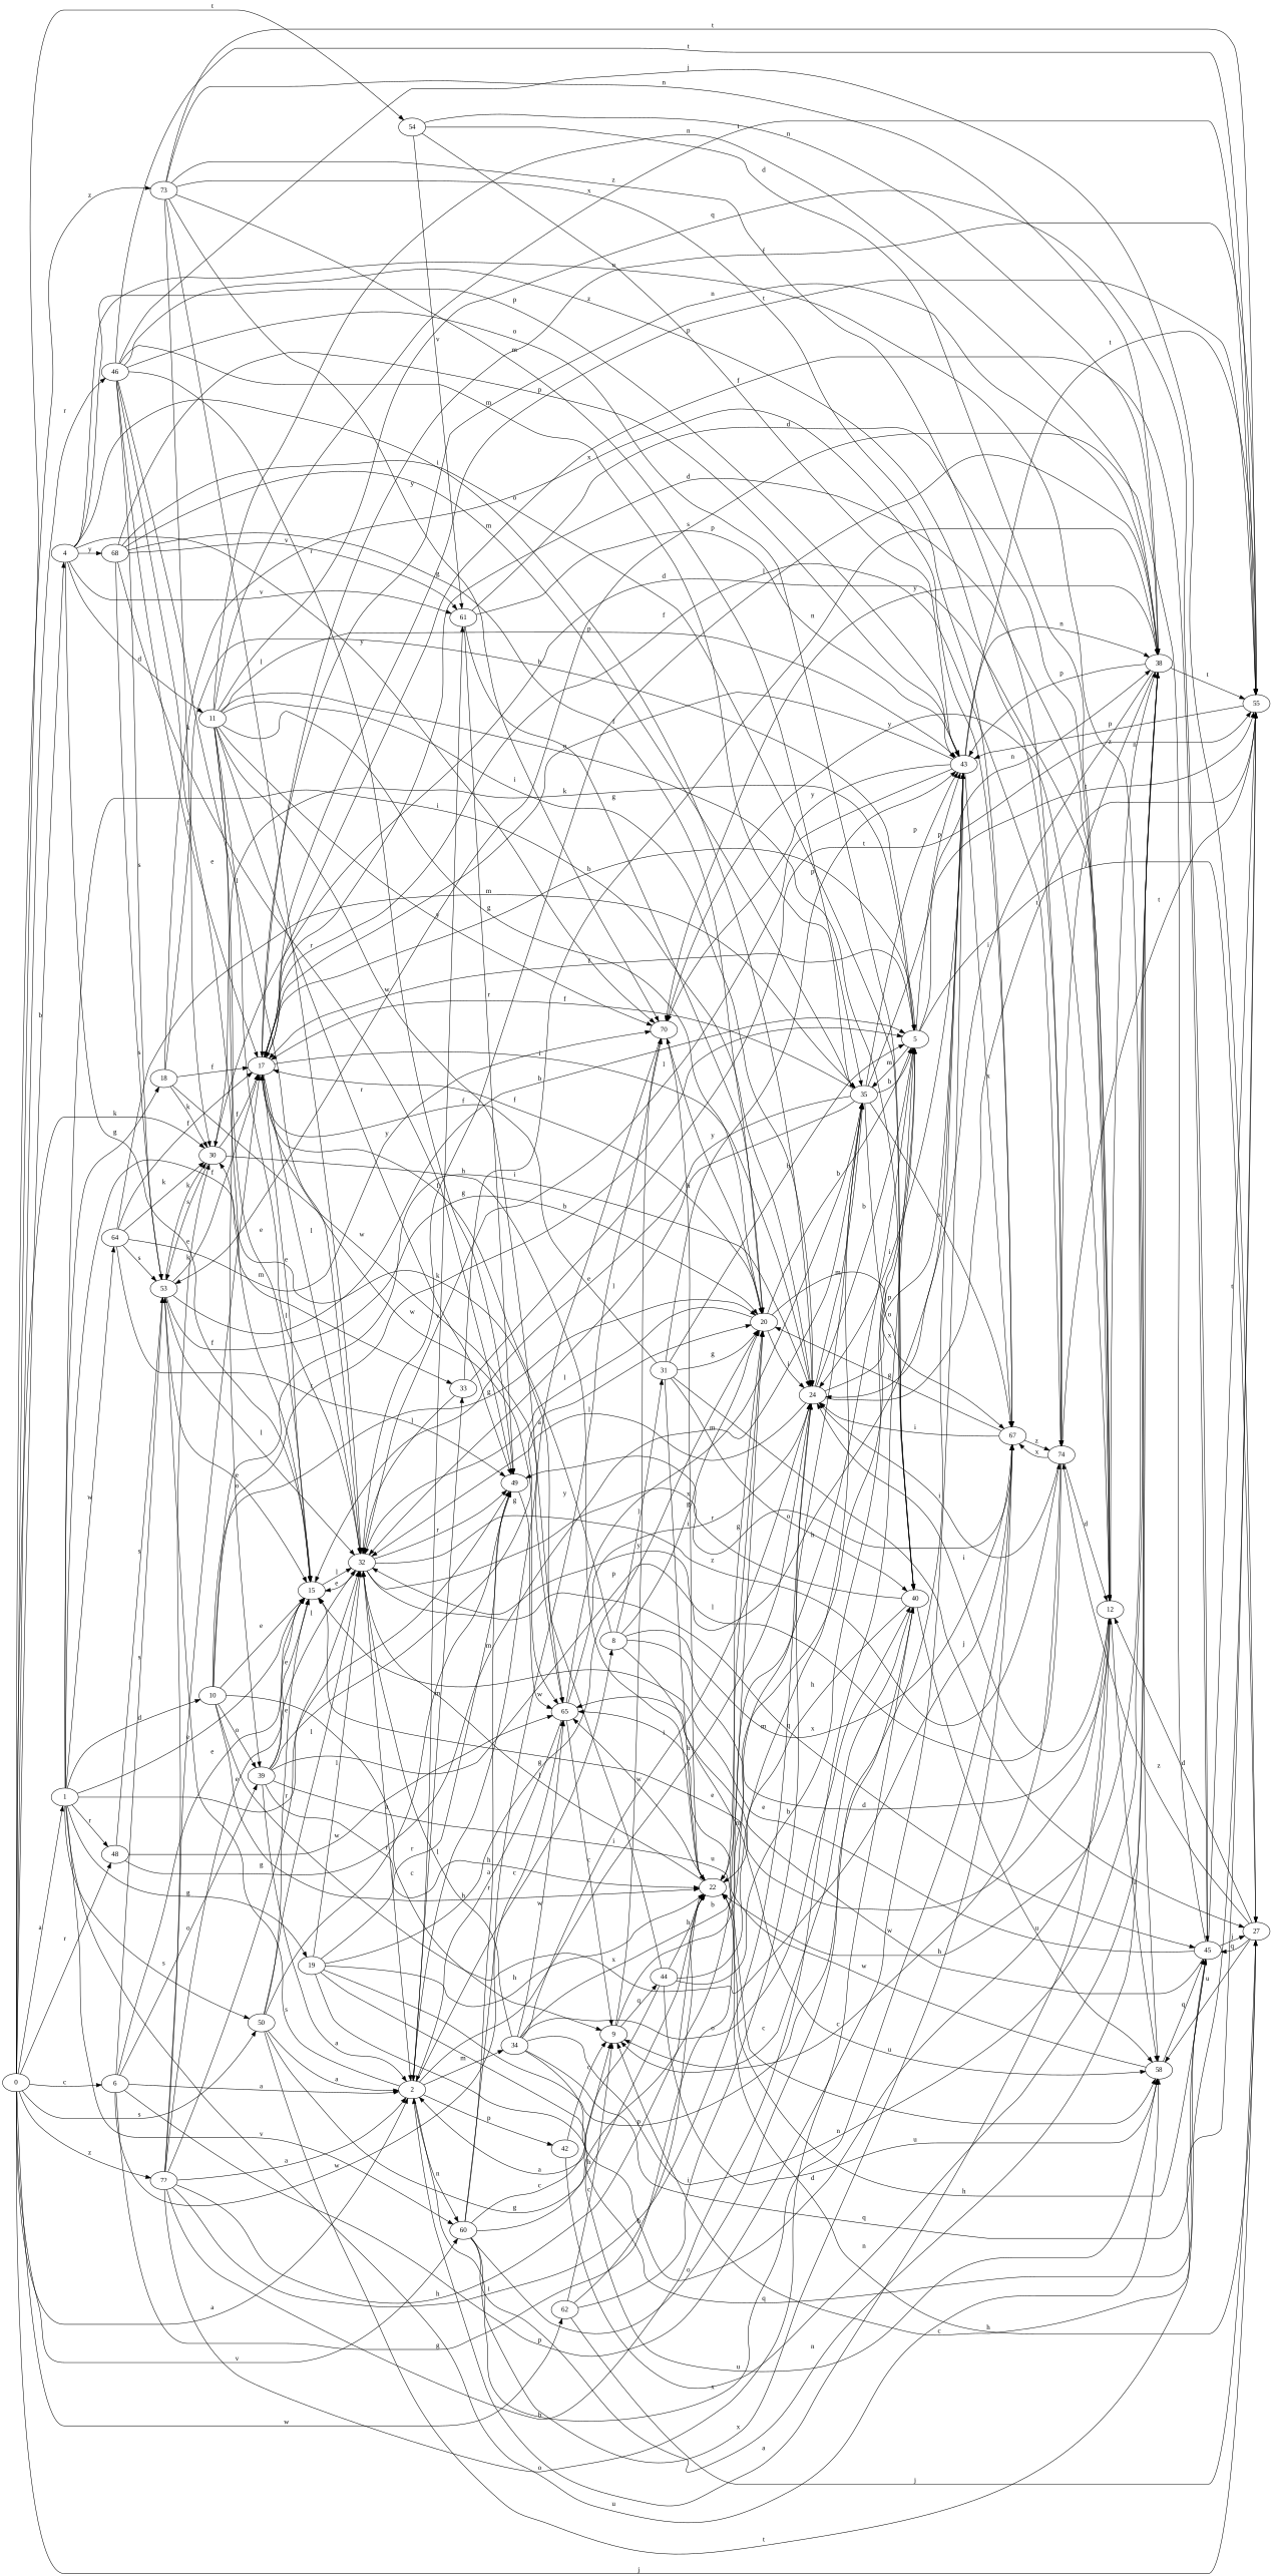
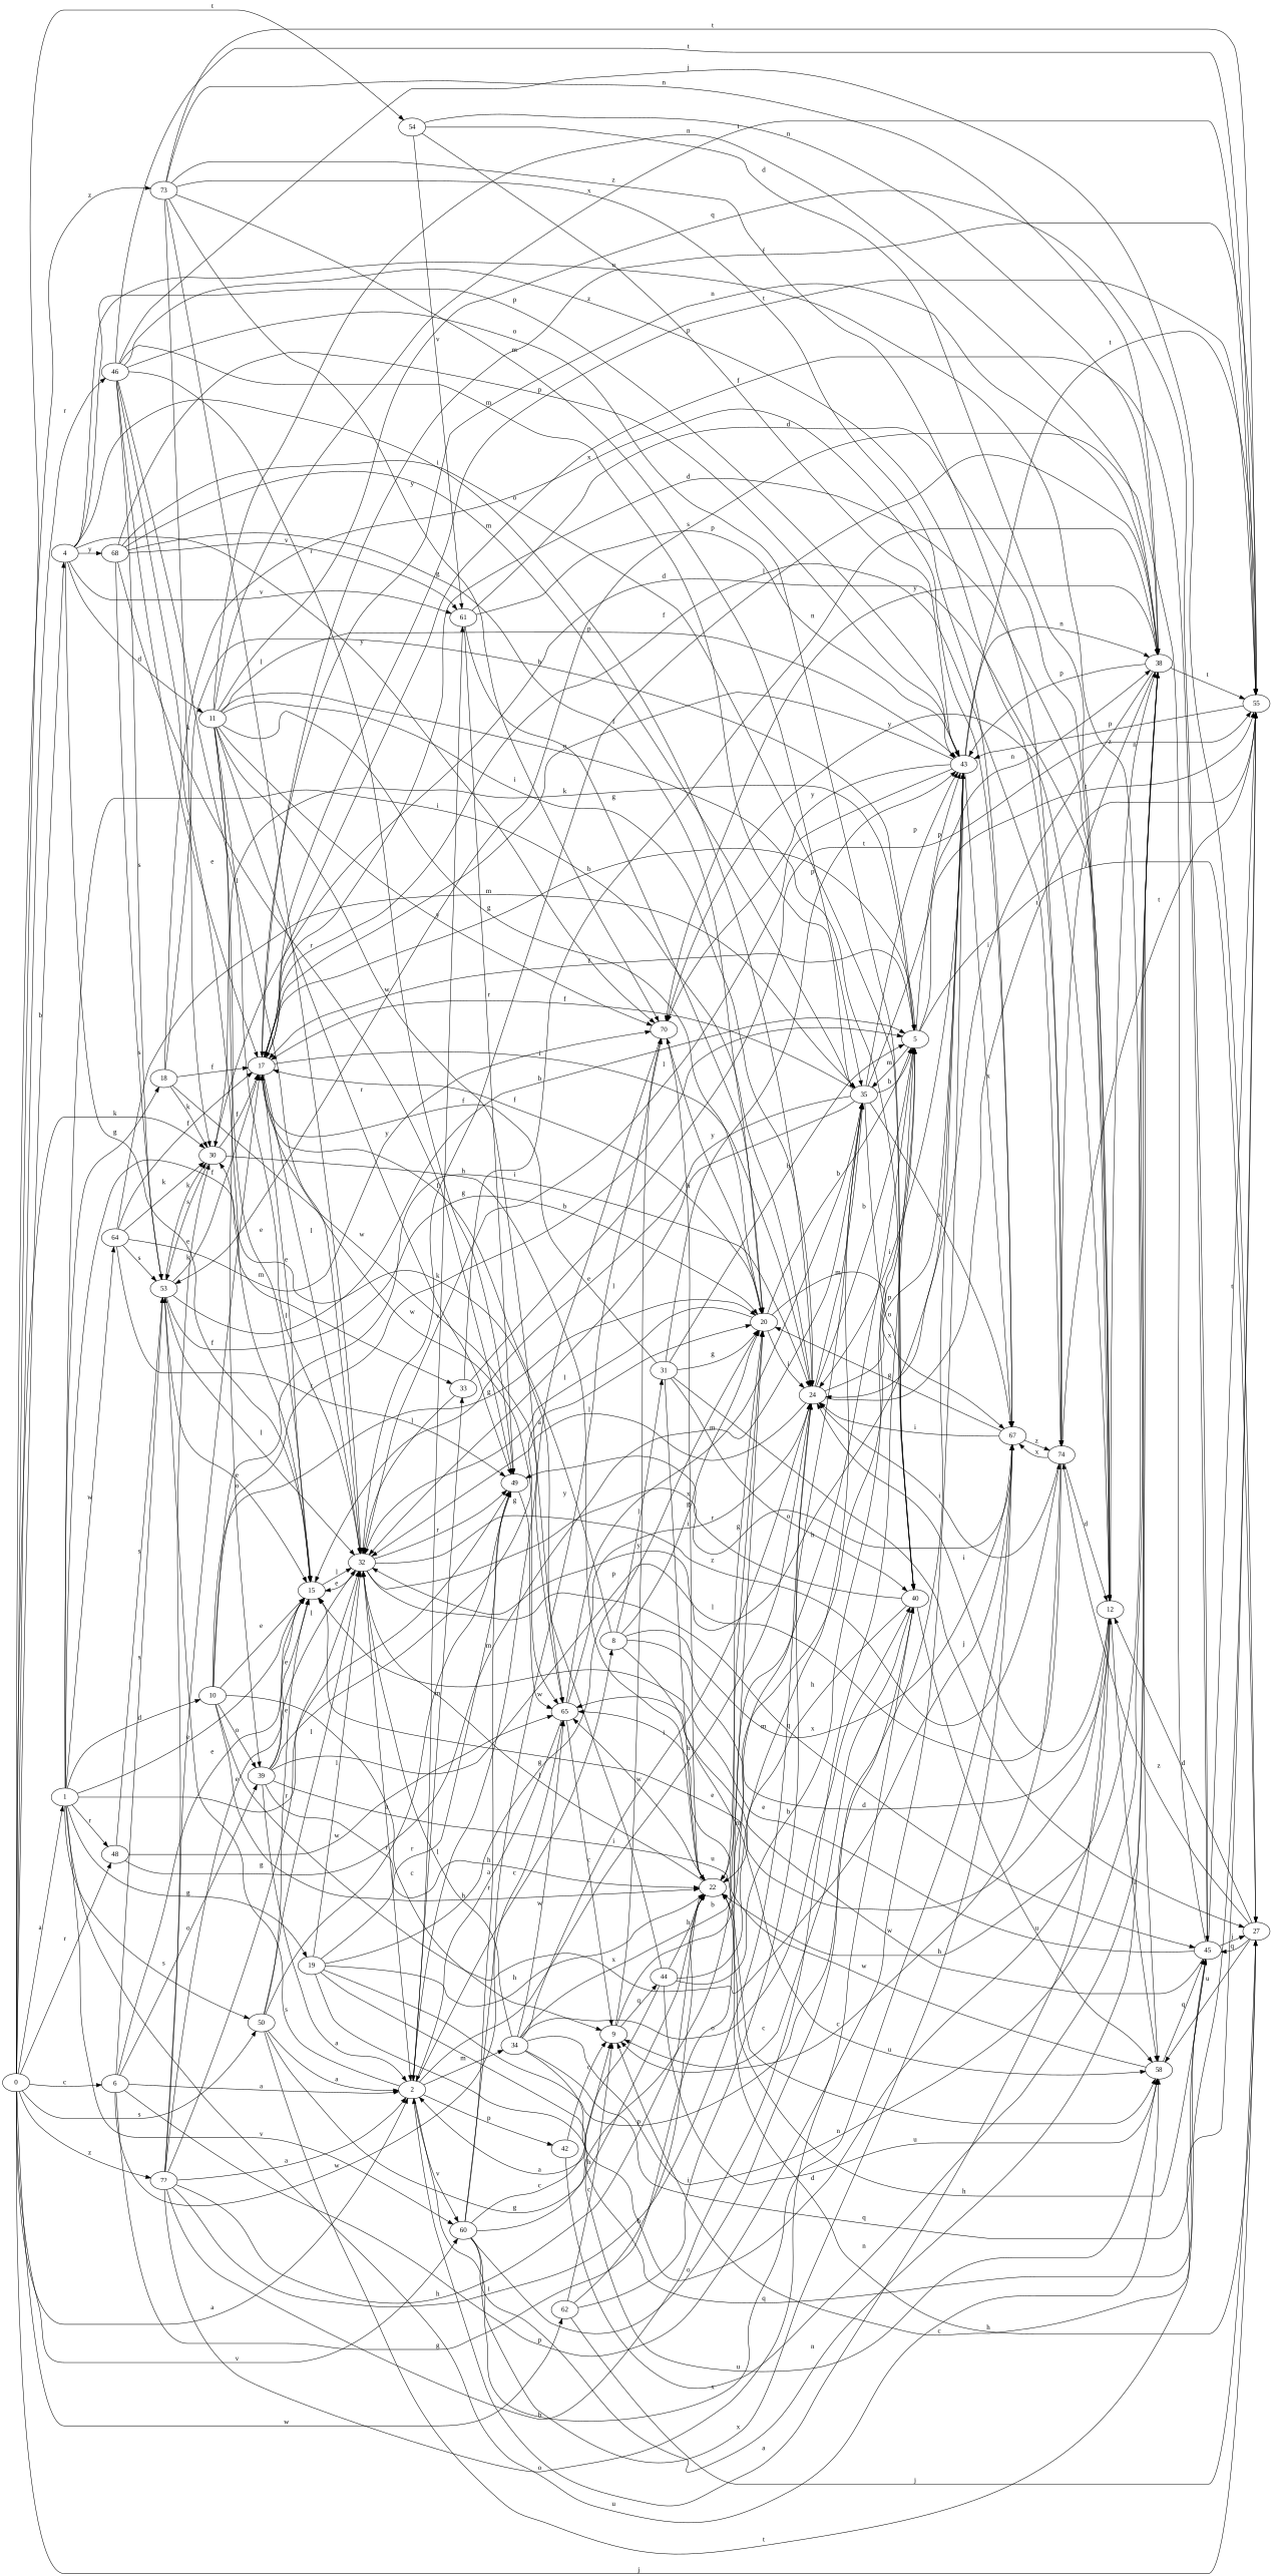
  strict digraph {
    fontname="Liberation Serif"
    rankdir=LR
    node [fontname="Liberation Serif"]
    edge [fontname="Liberation Serif"]
    0
    1
    2
    4
    6
    27
    30
    46
    48
    50
    54
    60
    62
    72
    73
    10
    15
    18
    19
    24
    33
    49
    58
    64
    8
    34
    42
    53
    61
    67
    11
    43
    68
    70
    20
    39
    65
    22
    12
    45
    74
    17
    38
    55
    32
    35
    40
    9
    5
    31
    44
    0 -> 1 [label=a]
    0 -> 2 [label=a]
    0 -> 4 [label=b]
    0 -> 6 [label=c]
    0 -> 27 [label=j]
    0 -> 30 [label=k]
    0 -> 46 [label=r]
    0 -> 48 [label=r]
    0 -> 50 [label=s]
    0 -> 54 [label=t]
    0 -> 60 [label=v]
    0 -> 62 [label=w]
    0 -> 72 [label=z]
    0 -> 73 [label=z]
    1 -> 48 [label=r]
    1 -> 50 [label=s]
    1 -> 60 [label=v]
    1 -> 10 [label=d]
    1 -> 15 [label=e]
    1 -> 18 [label=g]
    1 -> 19 [label=g]
    1 -> 24 [label=i]
    1 -> 33 [label=m]
    1 -> 49 [label=r]
    1 -> 58 [label=u]
    1 -> 64 [label=w]
-   2 -> 60 [label=n]
+   2 -> 60 [label=v]
    2 -> 24 [label=i]
    2 -> 33 [label=m]
    2 -> 8 [label=c]
    2 -> 34 [label=m]
    2 -> 42 [label=p]
    2 -> 53 [label=s]
    2 -> 61 [label=v]
    2 -> 67 [label=x]
    4 -> 15 [label=e]
    4 -> 24 [label=i]
    4 -> 58 [label=u]
    4 -> 61 [label=v]
    4 -> 11 [label=d]
    4 -> 43 [label=p]
    4 -> 68 [label=y]
    4 -> 70 [label=y]
    6 -> 2 [label=a]
    6 -> 15 [label=e]
    6 -> 53 [label=s]
    6 -> 43 [label=p]
    6 -> 20 [label=g]
    6 -> 39 [label=o]
    6 -> 65 [label=w]
    27 -> 58 [label=u]
    27 -> 22 [label=h]
    27 -> 12 [label=d]
    27 -> 45 [label=q]
    27 -> 74 [label=z]
    30 -> 53 [label=s]
    30 -> 22 [label=h]
    30 -> 12 [label=d]
    30 -> 17 [label=f]
    46 -> 27 [label=j]
    46 -> 15 [label=e]
    46 -> 49 [label=r]
    46 -> 53 [label=s]
    46 -> 74 [label=z]
    46 -> 17 [label=f]
    46 -> 55 [label=t]
    46 -> 32 [label=l]
    46 -> 35 [label=m]
    46 -> 40 [label=o]
    48 -> 53 [label=s]
    48 -> 65 [label=w]
    48 -> 35 [label=m]
    50 -> 2 [label=a]
    50 -> 15 [label=e]
    50 -> 49 [label=r]
    50 -> 20 [label=g]
    50 -> 55 [label=t]
    50 -> 32 [label=l]
    54 -> 61 [label=v]
    54 -> 43 [label=p]
    54 -> 12 [label=d]
    54 -> 38 [label=n]
    60 -> 49 [label=r]
    60 -> 67 [label=x]
    60 -> 70 [label=y]
    60 -> 22 [label=h]
    60 -> 38 [label=n]
    60 -> 40 [label=o]
    60 -> 9 [label=c]
    62 -> 27 [label=j]
    62 -> 24 [label=i]
    62 -> 22 [label=h]
    62 -> 9 [label=c]
    72 -> 2 [label=a]
    72 -> 30 [label=k]
    72 -> 15 [label=e]
    72 -> 24 [label=i]
    72 -> 22 [label=h]
    72 -> 17 [label=f]
    72 -> 32 [label=g]
    72 -> 40 [label=o]
    72 -> 5 [label=b]
    73 -> 30 [label=k]
    73 -> 67 [label=x]
    73 -> 70 [label=y]
    73 -> 74 [label=z]
    73 -> 38 [label=n]
    73 -> 55 [label=t]
    73 -> 32 [label=l]
    73 -> 35 [label=m]
    10 -> 15 [label=e]
    10 -> 24 [label=i]
    10 -> 67 [label=x]
    10 -> 20 [label=g]
    10 -> 39 [label=o]
    10 -> 22 [label=h]
    10 -> 9 [label=c]
    10 -> 5 [label=b]
    15 -> 32 [label=l]
    18 -> 30 [label=k]
    18 -> 67 [label=x]
    18 -> 65 [label=w]
    18 -> 17 [label=f]
    18 -> 5 [label=b]
    19 -> 49 [label=r]
    19 -> 58 [label=u]
    19 -> 43 [label=p]
    19 -> 20 [label=g]
    19 -> 22 [label=h]
    19 -> 45 [label=q]
    19 -> 32 [label=l]
    24 -> 43 [label=p]
    24 -> 55 [label=t]
    24 -> 32 [label=l]
    24 -> 35 [label=m]
    24 -> 5 [label=b]
    33 -> 38 [label=n]
    33 -> 55 [label=t]
    33 -> 32 [label=l]
    49 -> 65 [label=w]
    58 -> 65 [label=w]
    58 -> 45 [label=q]
    64 -> 30 [label=k]
    64 -> 49 [label=r]
    64 -> 53 [label=s]
    64 -> 70 [label=y]
    64 -> 17 [label=f]
    64 -> 35 [label=m]
    8 -> 58 [label=u]
    8 -> 67 [label=x]
    8 -> 20 [label=g]
    8 -> 12 [label=d]
    8 -> 17 [label=f]
    8 -> 31 [label=l]
    34 -> 24 [label=i]
    34 -> 65 [label=w]
    34 -> 12 [label=d]
    34 -> 45 [label=q]
    34 -> 38 [label=n]
    34 -> 32 [label=l]
    34 -> 40 [label=o]
    34 -> 5 [label=b]
    42 -> 38 [label=n]
    42 -> 9 [label=c]
    53 -> 30 [label=k]
    53 -> 15 [label=e]
    53 -> 20 [label=g]
    53 -> 17 [label=f]
    53 -> 32 [label=l]
    53 -> 5 [label=b]
    61 -> 49 [label=r]
    61 -> 43 [label=p]
    61 -> 20 [label=g]
    61 -> 12 [label=d]
    67 -> 24 [label=i]
    67 -> 20 [label=g]
    67 -> 74 [label=z]
    11 -> 15 [label=e]
    11 -> 24 [label=i]
    11 -> 49 [label=r]
    11 -> 43 [label=p]
    11 -> 70 [label=y]
    11 -> 20 [label=g]
    11 -> 39 [label=o]
    11 -> 65 [label=w]
    11 -> 45 [label=q]
    11 -> 38 [label=n]
    11 -> 55 [label=t]
    11 -> 32 [label=l]
    11 -> 40 [label=o]
    43 -> 24 [label=i]
    43 -> 67 [label=x]
    43 -> 70 [label=y]
    43 -> 17 [label=f]
    43 -> 38 [label=n]
    43 -> 55 [label=t]
    43 -> 32 [label=l]
    68 -> 49 [label=r]
    68 -> 53 [label=s]
    68 -> 61 [label=v]
    68 -> 43 [label=p]
    68 -> 20 [label=g]
    68 -> 35 [label=m]
    68 -> 40 [label=o]
    70 -> 2 [label=a]
    70 -> 22 [label=h]
    20 -> 24 [label=i]
    20 -> 67 [label=x]
    20 -> 70 [label=y]
    20 -> 17 [label=f]
    20 -> 32 [label=l]
    20 -> 5 [label=b]
    39 -> 2 [label=a]
    39 -> 15 [label=e]
    39 -> 58 [label=u]
    39 -> 43 [label=p]
    39 -> 20 [label=g]
    39 -> 22 [label=h]
    39 -> 32 [label=l]
    65 -> 2 [label=a]
    65 -> 24 [label=i]
    65 -> 35 [label=m]
    65 -> 9 [label=c]
    22 -> 20 [label=g]
    22 -> 65 [label=w]
    22 -> 32 [label=l]
    12 -> 2 [label=a]
    12 -> 15 [label=e]
    12 -> 24 [label=i]
    12 -> 58 [label=u]
    12 -> 70 [label=y]
    12 -> 38 [label=n]
    45 -> 27 [label=j]
    45 -> 15 [label=e]
    45 -> 53 [label=s]
    45 -> 65 [label=w]
    45 -> 22 [label=h]
    45 -> 17 [label=f]
    45 -> 55 [label=t]
    74 -> 24 [label=i]
    74 -> 67 [label=x]
    74 -> 12 [label=d]
    74 -> 17 [label=f]
    74 -> 55 [label=t]
    74 -> 32 [label=l]
    74 -> 9 [label=c]
    17 -> 15 [label=e]
    17 -> 24 [label=i]
    17 -> 65 [label=w]
    17 -> 12 [label=d]
    17 -> 38 [label=n]
    17 -> 55 [label=t]
    17 -> 32 [label=l]
    17 -> 5 [label=b]
    38 -> 24 [label=i]
    38 -> 43 [label=p]
    38 -> 70 [label=y]
    38 -> 22 [label=h]
    38 -> 74 [label=z]
    38 -> 55 [label=t]
    38 -> 32 [label=l]
    55 -> 43 [label=p]
    55 -> 17 [label=f]
    55 -> 9 [label=c]
    32 -> 2 [label=a]
    32 -> 15 [label=e]
    32 -> 49 [label=r]
    32 -> 67 [label=x]
    32 -> 45 [label=q]
    32 -> 74 [label=z]
    35 -> 15 [label=e]
    35 -> 67 [label=x]
    35 -> 43 [label=p]
    35 -> 17 [label=f]
    35 -> 38 [label=n]
    35 -> 32 [label=l]
    35 -> 40 [label=o]
    35 -> 5 [label=b]
    40 -> 49 [label=r]
    40 -> 58 [label=u]
    40 -> 22 [label=h]
    40 -> 9 [label=c]
    9 -> 70 [label=y]
    9 -> 35 [label=m]
    9 -> 44 [label=q]
    5 -> 27 [label=j]
    5 -> 30 [label=k]
    5 -> 43 [label=p]
    5 -> 22 [label=h]
    5 -> 17 [label=f]
    5 -> 55 [label=t]
    5 -> 35 [label=m]
    31 -> 27 [label=j]
    31 -> 43 [label=p]
    31 -> 20 [label=g]
    31 -> 22 [label=h]
    31 -> 17 [label=f]
    31 -> 40 [label=o]
    31 -> 5 [label=b]
    44 -> 2 [label=a]
    44 -> 30 [label=k]
    44 -> 58 [label=u]
    44 -> 22 [label=h]
    44 -> 35 [label=m]
    44 -> 5 [label=b]
  }
